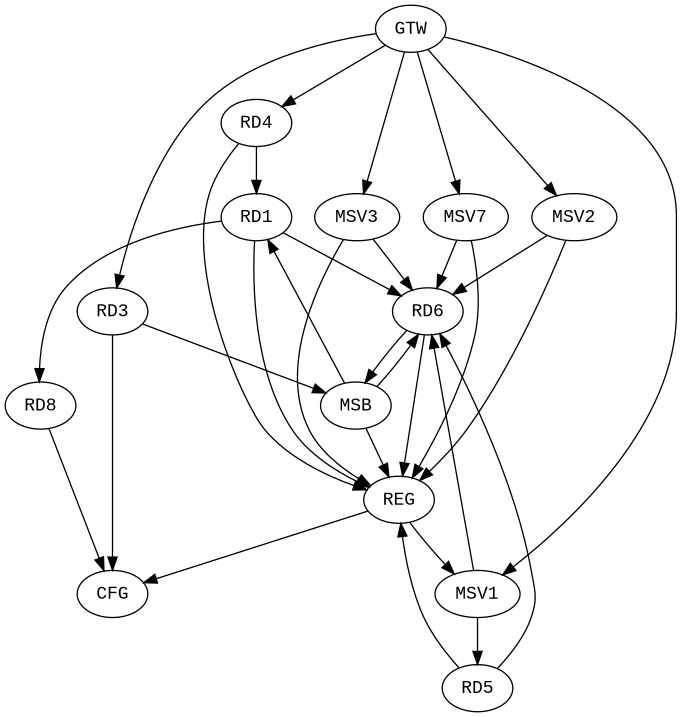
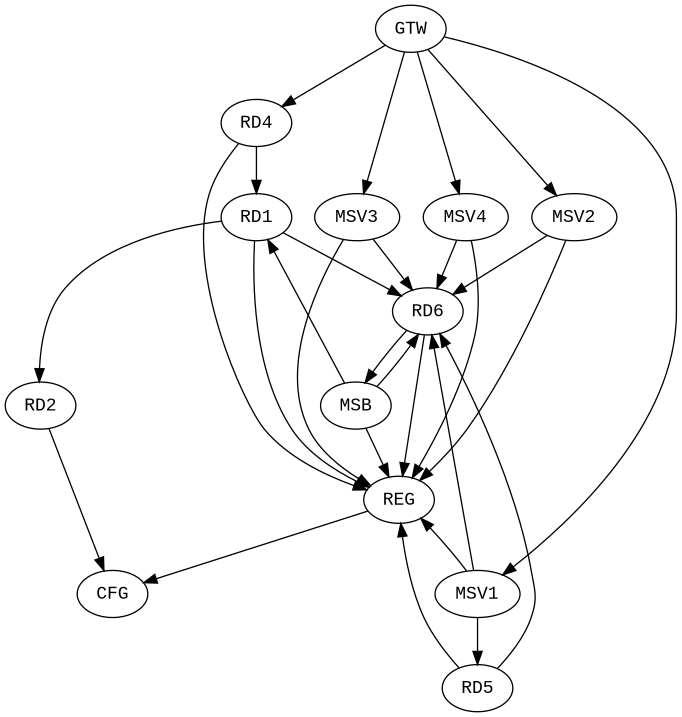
  strict digraph {
    fontname="Liberation Mono"
    node [fontname="Liberation Mono"]
    edge [fontname="Liberation Mono"]
    n1 [label=RD1]
-   n2 [label=RD8]
+   n2 [label=RD2]
    n3 [label=RD6]
    n4 [label=REG]
    n5 [label=CFG]
    n6 [label=MSB]
-   n7 [label=RD3]
    n8 [label=RD4]
    n9 [label=RD5]
    n10 [label=GTW]
    n11 [label=MSV1]
    n12 [label=MSV2]
    n13 [label=MSV3]
-   n14 [label=MSV7]
+   n14 [label=MSV4]
    n1 -> n2
    n1 -> n3
    n1 -> n4
    n2 -> n5
    n3 -> n4
    n3 -> n6
    n4 -> n5
    n6 -> n1
    n6 -> n3
    n6 -> n4
-   n7 -> n5
-   n7 -> n6
    n8 -> n1
    n8 -> n4
    n9 -> n3
    n9 -> n4
-   n10 -> n7
    n10 -> n8
    n10 -> n11
    n10 -> n12
    n10 -> n13
    n10 -> n14
    n11 -> n3
-   n4 -> n11
+   n11 -> n4
    n11 -> n9
    n12 -> n3
    n12 -> n4
    n13 -> n3
    n13 -> n4
    n14 -> n3
    n14 -> n4
  }
